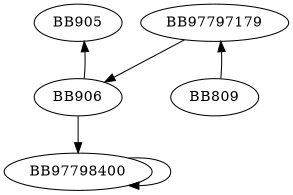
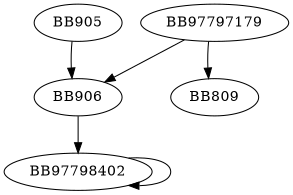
  digraph {
    BB905
    BB906
-   BB97798400
+   BB97798400 [label=BB97798402]
    BB97797179
    n5 [label=BB809]
-   BB906 -> BB905
+   BB905 -> BB906
    BB906 -> BB97798400
    BB97798400 -> BB97798400
    BB97797179 -> BB906
-   n5 -> BB97797179
+   BB97797179 -> n5
  }
